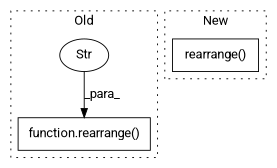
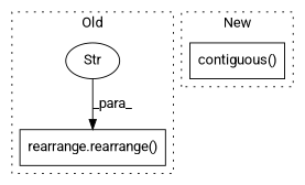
  digraph {
    fontname=Roboto
    node [a=75 shape=box fontname=Roboto]
-   n1 [l="10,1" label="function.rearrange()" s="2365,2400"]
+   n1 [l="10,1" label="rearrange.rearrange()" s="2365,2400"]
    n2 [a=66 l=20 label=Str s=2380 shape=ellipse]
-   n3 [l=34 label="rearrange()" s=1017]
+   n3 [l=34 label="contiguous()" s=1017]
    subgraph cluster_1 {
      label=Old
      style=dotted
      n1
      n2
    }
    subgraph cluster_2 {
      label=New
      style=dotted
      n3
    }
    n2 -> n1 [label=_para_ fontname=Roboto]
  }
